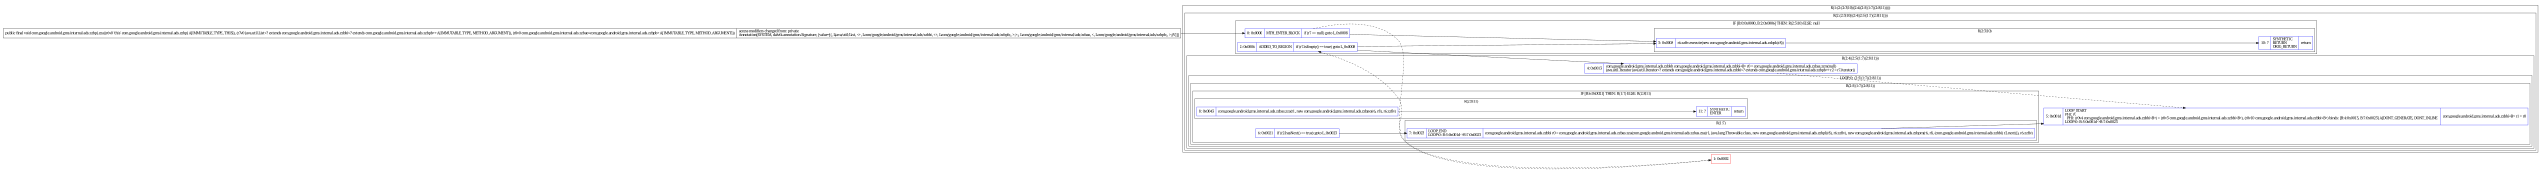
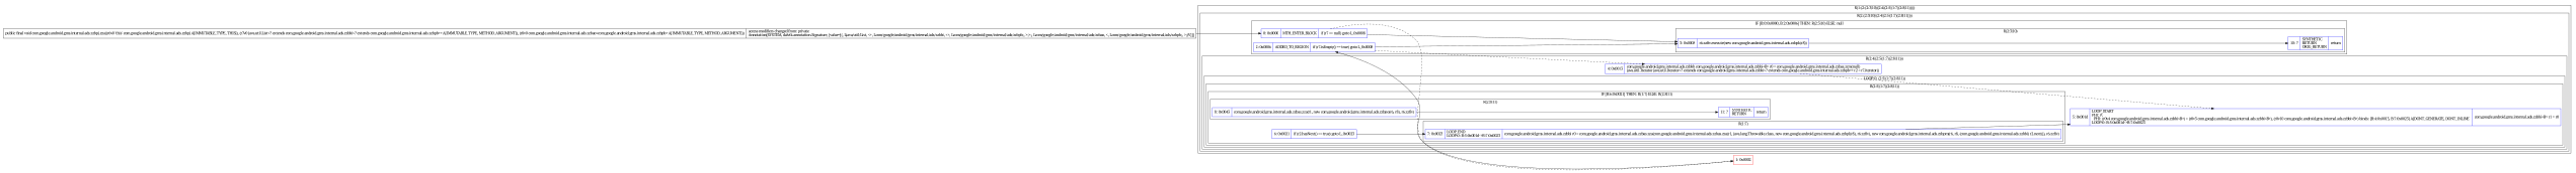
  digraph {
    fontname="PT Serif"
    rankdir=LR
    node [color=blue fontname="PT Serif" shape=record]
    edge [fontname="PT Serif"]
    n1 [label="{3\:\ 0x0008|r6.zzfiv.execute(new com.google.android.gms.internal.ads.zzbpk(r8))\l}"]
    n2 [label="{10\:\ ?|SYNTHETIC\lRETURN\lORIG_RETURN\l|return\l}"]
    n3 [label="{0\:\ 0x0000|MTH_ENTER_BLOCK\l|if (r7 == null) goto L_0x0008\l}"]
    n4 [label="{2\:\ 0x0006|ADDED_TO_REGION\l|if (r7.isEmpty() == true) goto L_0x0008\l}"]
    n5 [label="{7\:\ 0x0023|LOOP_END\lLOOP:0: B:5:0x001d\-\>B:7:0x0023\l|com.google.android.gms.internal.ads.zzbbi r0 = com.google.android.gms.internal.ads.zzbas.zza(com.google.android.gms.internal.ads.zzbas.zza(r1, java.lang.Throwable.class, new com.google.android.gms.internal.ads.zzbpl(r8), r6.zzfiv), new com.google.android.gms.internal.ads.zzbpm(r6, r8, (com.google.android.gms.internal.ads.zzbbi) r2.next()), r6.zzfiv)\l}"]
    n6 [label="{8\:\ 0x0043|com.google.android.gms.internal.ads.zzbas.zza(r1, new com.google.android.gms.internal.ads.zzbpo(r6, r8), r6.zzfiv)\l}"]
-   n7 [label="{11\:\ ?|SYNTHETIC\lENTER\l|return\l}"]
+   n7 [label="{11\:\ ?|SYNTHETIC\lRETURN\l|return\l}"]
    n8 [label="{6\:\ 0x0021|if (r2.hasNext() == true) goto L_0x0023\l}"]
    n9 [label="{5\:\ 0x001d|LOOP_START\lPHI: r0 \l  PHI: (r0v4 com.google.android.gms.internal.ads.zzbbi\<B\>) = (r0v3 com.google.android.gms.internal.ads.zzbbi\<B\>), (r0v10 com.google.android.gms.internal.ads.zzbbi\<B\>) binds: [B:4:0x0013, B:7:0x0023] A[DONT_GENERATE, DONT_INLINE]\lLOOP:0: B:5:0x001d\-\>B:7:0x0023\l|com.google.android.gms.internal.ads.zzbbi\<B\> r1 = r0\l}"]
    n10 [label="{4\:\ 0x0013|com.google.android.gms.internal.ads.zzbbh com.google.android.gms.internal.ads.zzbbi\<B\> r0 = com.google.android.gms.internal.ads.zzbas.zzm(null)\ljava.util.Iterator java.util.Iterator\<? extends com.google.android.gms.internal.ads.zzbbi\<? extends com.google.android.gms.internal.ads.zzbpb\>\> r2 = r7.iterator()\l}"]
    n11 [color=red label="{1\:\ 0x0002}"]
    n12 [label="{public final void com.google.android.gms.internal.ads.zzbpj.zza((r6v0 'this' com.google.android.gms.internal.ads.zzbpj A[IMMUTABLE_TYPE, THIS]), (r7v0 java.util.List\<? extends com.google.android.gms.internal.ads.zzbbi\<? extends com.google.android.gms.internal.ads.zzbpb\>\> A[IMMUTABLE_TYPE, METHOD_ARGUMENT]), (r8v0 com.google.android.gms.internal.ads.zzbao\<com.google.android.gms.internal.ads.zzbpb\> A[IMMUTABLE_TYPE, METHOD_ARGUMENT]))  | access modifiers changed from: private\lAnnotation[SYSTEM, dalvik.annotation.Signature, \{value=[(, Ljava\/util\/List, \<+, Lcom\/google\/android\/gms\/internal\/ads\/zzbbi, \<+, Lcom\/google\/android\/gms\/internal\/ads\/zzbpb;, \>;\>;, Lcom\/google\/android\/gms\/internal\/ads\/zzbao, \<, Lcom\/google\/android\/gms\/internal\/ads\/zzbpb;, \>;)V]\}]\l}" color=""]
    subgraph cluster_1 {
      label="R(1:(2:(2:3|10)|(2:4|(2:5|(1:7)(2:8|11)))))"
      subgraph cluster_2 {
        label="R(2:(2:3|10)|(2:4|(2:5|(1:7)(2:8|11))))"
        subgraph cluster_3 {
          label="IF [B:0:0x0000, B:2:0x0006] THEN: R(2:3|10) ELSE: null"
          n3
          n4
          subgraph cluster_4 {
            label="R(2:3|10)"
            n1
            n2
          }
        }
        subgraph cluster_5 {
          label="R(2:4|(2:5|(1:7)(2:8|11)))"
          n10
          subgraph cluster_6 {
            label="LOOP:0: (2:5|(1:7)(2:8|11))"
            subgraph cluster_7 {
              label="R(2:5|(1:7)(2:8|11))"
              n9
              subgraph cluster_8 {
                label="IF [B:6:0x0021] THEN: R(1:7) ELSE: R(2:8|11)"
                n8
                subgraph cluster_9 {
                  label="R(1:7)"
                  n5
                }
                subgraph cluster_10 {
                  label="R(2:8|11)"
                  n6
                  n7
                }
              }
            }
          }
        }
      }
    }
    n1 -> n2
    n3 -> n1
    n3 -> n11 [style=dashed]
    n4 -> n1
-   n4 -> n10 [style=solid]
+   n4 -> n10 [style=dashed]
    n5 -> n9
    n6 -> n7
    n8 -> n5
    n10 -> n9 [style=dashed]
-   n11 -> n4 [style=dashed]
+   n11 -> n4
    n12 -> n3
  }
